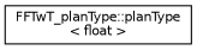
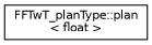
  digraph {
    rankdir=LR
-   n1 [color=black fillcolor=white fontname=Helvetica fontsize=10 height=0.2 label="FFTwT_planType::planType\l\< float \>" shape=record style=filled width=0.4]
+   n1 [color=black fillcolor=white fontname=Helvetica fontsize=10 height=0.2 label="FFTwT_planType::plan\l\< float \>" shape=record style=filled width=0.4]
  }
